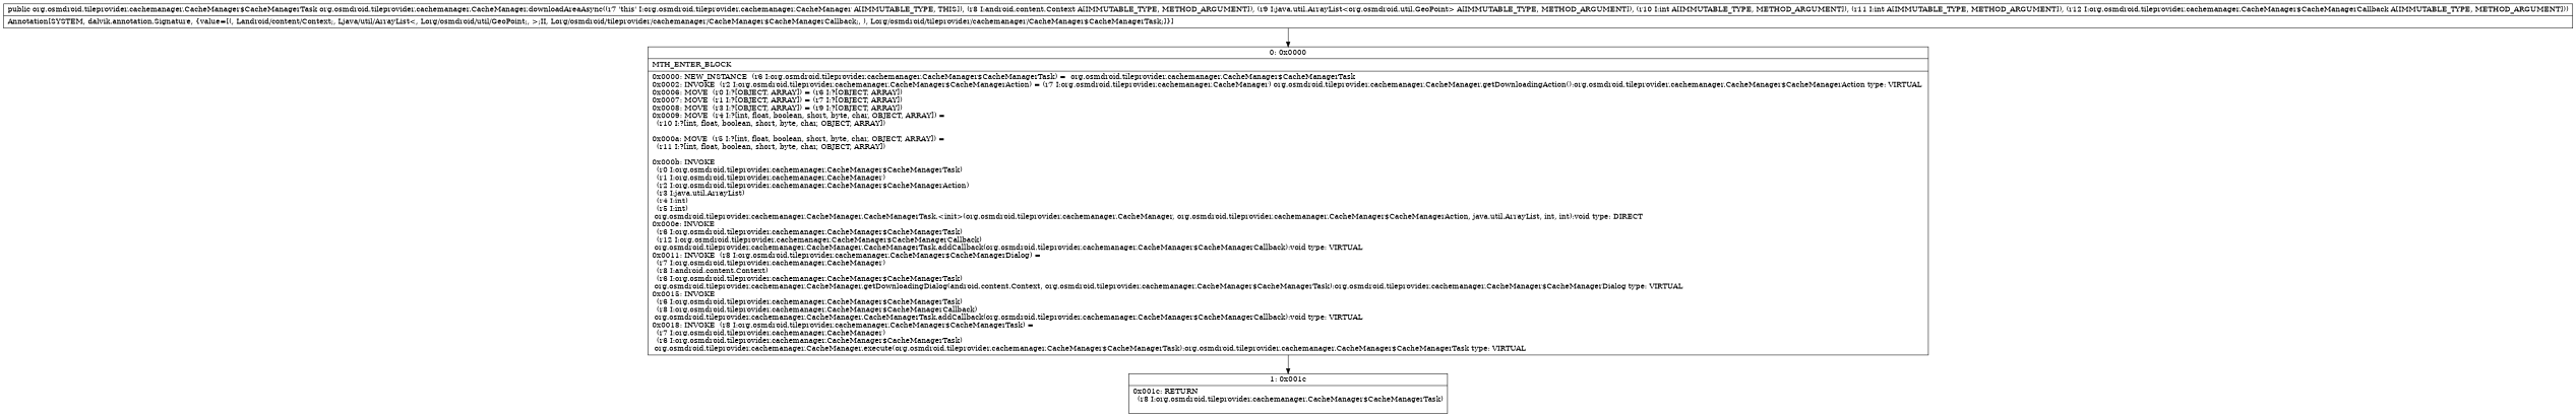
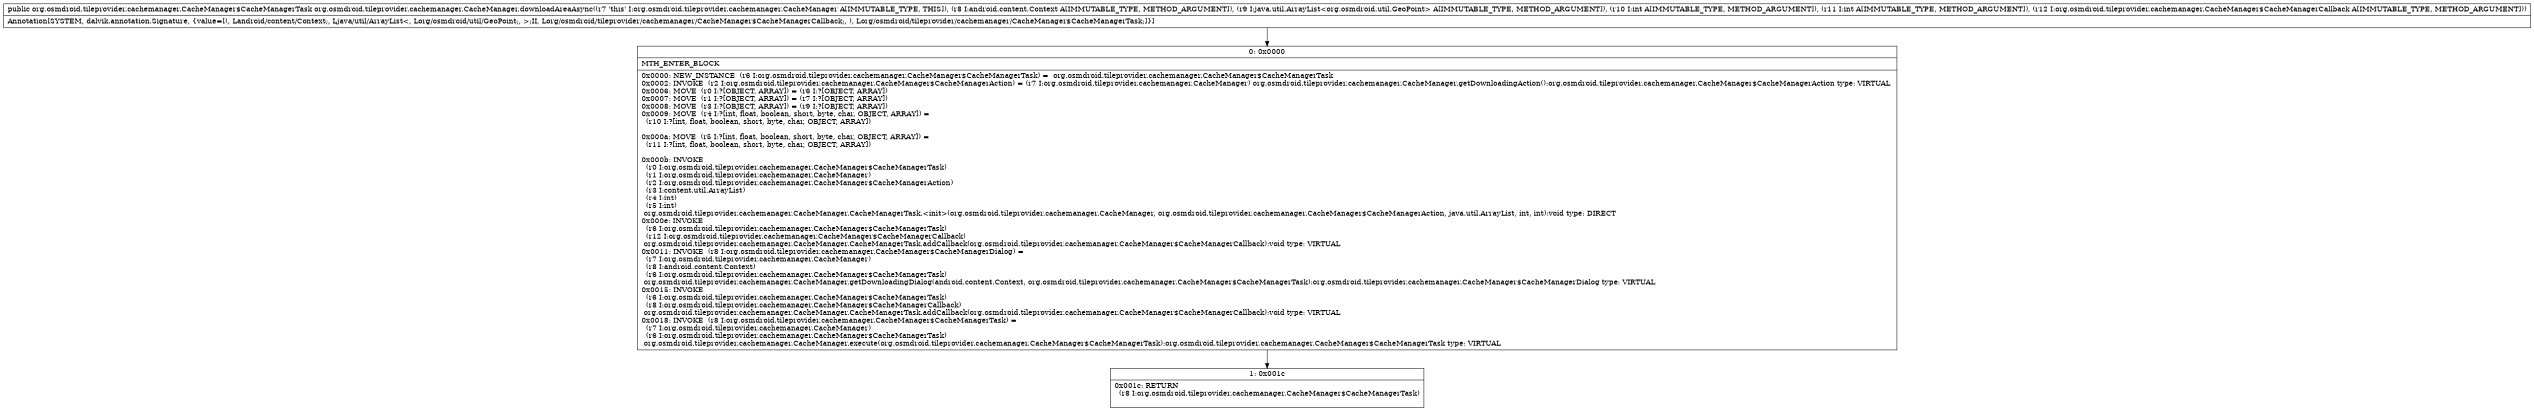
  digraph {
    node [shape=record]
-   n1 [label="{0\:\ 0x0000|MTH_ENTER_BLOCK\l|0x0000: NEW_INSTANCE  (r6 I:org.osmdroid.tileprovider.cachemanager.CacheManager$CacheManagerTask) =  org.osmdroid.tileprovider.cachemanager.CacheManager$CacheManagerTask \l0x0002: INVOKE  (r2 I:org.osmdroid.tileprovider.cachemanager.CacheManager$CacheManagerAction) = (r7 I:org.osmdroid.tileprovider.cachemanager.CacheManager) org.osmdroid.tileprovider.cachemanager.CacheManager.getDownloadingAction():org.osmdroid.tileprovider.cachemanager.CacheManager$CacheManagerAction type: VIRTUAL \l0x0006: MOVE  (r0 I:?[OBJECT, ARRAY]) = (r6 I:?[OBJECT, ARRAY]) \l0x0007: MOVE  (r1 I:?[OBJECT, ARRAY]) = (r7 I:?[OBJECT, ARRAY]) \l0x0008: MOVE  (r3 I:?[OBJECT, ARRAY]) = (r9 I:?[OBJECT, ARRAY]) \l0x0009: MOVE  (r4 I:?[int, float, boolean, short, byte, char, OBJECT, ARRAY]) = \l  (r10 I:?[int, float, boolean, short, byte, char, OBJECT, ARRAY])\l \l0x000a: MOVE  (r5 I:?[int, float, boolean, short, byte, char, OBJECT, ARRAY]) = \l  (r11 I:?[int, float, boolean, short, byte, char, OBJECT, ARRAY])\l \l0x000b: INVOKE  \l  (r0 I:org.osmdroid.tileprovider.cachemanager.CacheManager$CacheManagerTask)\l  (r1 I:org.osmdroid.tileprovider.cachemanager.CacheManager)\l  (r2 I:org.osmdroid.tileprovider.cachemanager.CacheManager$CacheManagerAction)\l  (r3 I:java.util.ArrayList)\l  (r4 I:int)\l  (r5 I:int)\l org.osmdroid.tileprovider.cachemanager.CacheManager.CacheManagerTask.\<init\>(org.osmdroid.tileprovider.cachemanager.CacheManager, org.osmdroid.tileprovider.cachemanager.CacheManager$CacheManagerAction, java.util.ArrayList, int, int):void type: DIRECT \l0x000e: INVOKE  \l  (r6 I:org.osmdroid.tileprovider.cachemanager.CacheManager$CacheManagerTask)\l  (r12 I:org.osmdroid.tileprovider.cachemanager.CacheManager$CacheManagerCallback)\l org.osmdroid.tileprovider.cachemanager.CacheManager.CacheManagerTask.addCallback(org.osmdroid.tileprovider.cachemanager.CacheManager$CacheManagerCallback):void type: VIRTUAL \l0x0011: INVOKE  (r8 I:org.osmdroid.tileprovider.cachemanager.CacheManager$CacheManagerDialog) = \l  (r7 I:org.osmdroid.tileprovider.cachemanager.CacheManager)\l  (r8 I:android.content.Context)\l  (r6 I:org.osmdroid.tileprovider.cachemanager.CacheManager$CacheManagerTask)\l org.osmdroid.tileprovider.cachemanager.CacheManager.getDownloadingDialog(android.content.Context, org.osmdroid.tileprovider.cachemanager.CacheManager$CacheManagerTask):org.osmdroid.tileprovider.cachemanager.CacheManager$CacheManagerDialog type: VIRTUAL \l0x0015: INVOKE  \l  (r6 I:org.osmdroid.tileprovider.cachemanager.CacheManager$CacheManagerTask)\l  (r8 I:org.osmdroid.tileprovider.cachemanager.CacheManager$CacheManagerCallback)\l org.osmdroid.tileprovider.cachemanager.CacheManager.CacheManagerTask.addCallback(org.osmdroid.tileprovider.cachemanager.CacheManager$CacheManagerCallback):void type: VIRTUAL \l0x0018: INVOKE  (r8 I:org.osmdroid.tileprovider.cachemanager.CacheManager$CacheManagerTask) = \l  (r7 I:org.osmdroid.tileprovider.cachemanager.CacheManager)\l  (r6 I:org.osmdroid.tileprovider.cachemanager.CacheManager$CacheManagerTask)\l org.osmdroid.tileprovider.cachemanager.CacheManager.execute(org.osmdroid.tileprovider.cachemanager.CacheManager$CacheManagerTask):org.osmdroid.tileprovider.cachemanager.CacheManager$CacheManagerTask type: VIRTUAL \l}"]
+   n1 [label="{0\:\ 0x0000|MTH_ENTER_BLOCK\l|0x0000: NEW_INSTANCE  (r6 I:org.osmdroid.tileprovider.cachemanager.CacheManager$CacheManagerTask) =  org.osmdroid.tileprovider.cachemanager.CacheManager$CacheManagerTask \l0x0002: INVOKE  (r2 I:org.osmdroid.tileprovider.cachemanager.CacheManager$CacheManagerAction) = (r7 I:org.osmdroid.tileprovider.cachemanager.CacheManager) org.osmdroid.tileprovider.cachemanager.CacheManager.getDownloadingAction():org.osmdroid.tileprovider.cachemanager.CacheManager$CacheManagerAction type: VIRTUAL \l0x0006: MOVE  (r0 I:?[OBJECT, ARRAY]) = (r6 I:?[OBJECT, ARRAY]) \l0x0007: MOVE  (r1 I:?[OBJECT, ARRAY]) = (r7 I:?[OBJECT, ARRAY]) \l0x0008: MOVE  (r3 I:?[OBJECT, ARRAY]) = (r9 I:?[OBJECT, ARRAY]) \l0x0009: MOVE  (r4 I:?[int, float, boolean, short, byte, char, OBJECT, ARRAY]) = \l  (r10 I:?[int, float, boolean, short, byte, char, OBJECT, ARRAY])\l \l0x000a: MOVE  (r5 I:?[int, float, boolean, short, byte, char, OBJECT, ARRAY]) = \l  (r11 I:?[int, float, boolean, short, byte, char, OBJECT, ARRAY])\l \l0x000b: INVOKE  \l  (r0 I:org.osmdroid.tileprovider.cachemanager.CacheManager$CacheManagerTask)\l  (r1 I:org.osmdroid.tileprovider.cachemanager.CacheManager)\l  (r2 I:org.osmdroid.tileprovider.cachemanager.CacheManager$CacheManagerAction)\l  (r3 I:content.util.ArrayList)\l  (r4 I:int)\l  (r5 I:int)\l org.osmdroid.tileprovider.cachemanager.CacheManager.CacheManagerTask.\<init\>(org.osmdroid.tileprovider.cachemanager.CacheManager, org.osmdroid.tileprovider.cachemanager.CacheManager$CacheManagerAction, java.util.ArrayList, int, int):void type: DIRECT \l0x000e: INVOKE  \l  (r6 I:org.osmdroid.tileprovider.cachemanager.CacheManager$CacheManagerTask)\l  (r12 I:org.osmdroid.tileprovider.cachemanager.CacheManager$CacheManagerCallback)\l org.osmdroid.tileprovider.cachemanager.CacheManager.CacheManagerTask.addCallback(org.osmdroid.tileprovider.cachemanager.CacheManager$CacheManagerCallback):void type: VIRTUAL \l0x0011: INVOKE  (r8 I:org.osmdroid.tileprovider.cachemanager.CacheManager$CacheManagerDialog) = \l  (r7 I:org.osmdroid.tileprovider.cachemanager.CacheManager)\l  (r8 I:android.content.Context)\l  (r6 I:org.osmdroid.tileprovider.cachemanager.CacheManager$CacheManagerTask)\l org.osmdroid.tileprovider.cachemanager.CacheManager.getDownloadingDialog(android.content.Context, org.osmdroid.tileprovider.cachemanager.CacheManager$CacheManagerTask):org.osmdroid.tileprovider.cachemanager.CacheManager$CacheManagerDialog type: VIRTUAL \l0x0015: INVOKE  \l  (r6 I:org.osmdroid.tileprovider.cachemanager.CacheManager$CacheManagerTask)\l  (r8 I:org.osmdroid.tileprovider.cachemanager.CacheManager$CacheManagerCallback)\l org.osmdroid.tileprovider.cachemanager.CacheManager.CacheManagerTask.addCallback(org.osmdroid.tileprovider.cachemanager.CacheManager$CacheManagerCallback):void type: VIRTUAL \l0x0018: INVOKE  (r8 I:org.osmdroid.tileprovider.cachemanager.CacheManager$CacheManagerTask) = \l  (r7 I:org.osmdroid.tileprovider.cachemanager.CacheManager)\l  (r6 I:org.osmdroid.tileprovider.cachemanager.CacheManager$CacheManagerTask)\l org.osmdroid.tileprovider.cachemanager.CacheManager.execute(org.osmdroid.tileprovider.cachemanager.CacheManager$CacheManagerTask):org.osmdroid.tileprovider.cachemanager.CacheManager$CacheManagerTask type: VIRTUAL \l}"]
    n2 [label="{1\:\ 0x001c|0x001c: RETURN  \l  (r8 I:org.osmdroid.tileprovider.cachemanager.CacheManager$CacheManagerTask)\l \l}"]
    n3 [label="{public org.osmdroid.tileprovider.cachemanager.CacheManager$CacheManagerTask org.osmdroid.tileprovider.cachemanager.CacheManager.downloadAreaAsync((r7 'this' I:org.osmdroid.tileprovider.cachemanager.CacheManager A[IMMUTABLE_TYPE, THIS]), (r8 I:android.content.Context A[IMMUTABLE_TYPE, METHOD_ARGUMENT]), (r9 I:java.util.ArrayList\<org.osmdroid.util.GeoPoint\> A[IMMUTABLE_TYPE, METHOD_ARGUMENT]), (r10 I:int A[IMMUTABLE_TYPE, METHOD_ARGUMENT]), (r11 I:int A[IMMUTABLE_TYPE, METHOD_ARGUMENT]), (r12 I:org.osmdroid.tileprovider.cachemanager.CacheManager$CacheManagerCallback A[IMMUTABLE_TYPE, METHOD_ARGUMENT]))  | Annotation[SYSTEM, dalvik.annotation.Signature, \{value=[(, Landroid\/content\/Context;, Ljava\/util\/ArrayList\<, Lorg\/osmdroid\/util\/GeoPoint;, \>;II, Lorg\/osmdroid\/tileprovider\/cachemanager\/CacheManager$CacheManagerCallback;, ), Lorg\/osmdroid\/tileprovider\/cachemanager\/CacheManager$CacheManagerTask;]\}]\l}"]
    n1 -> n2
    n3 -> n1
  }
